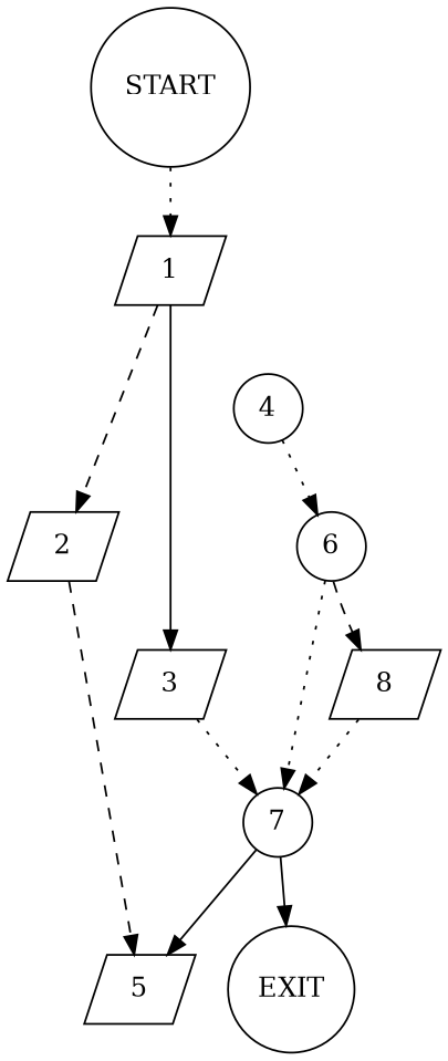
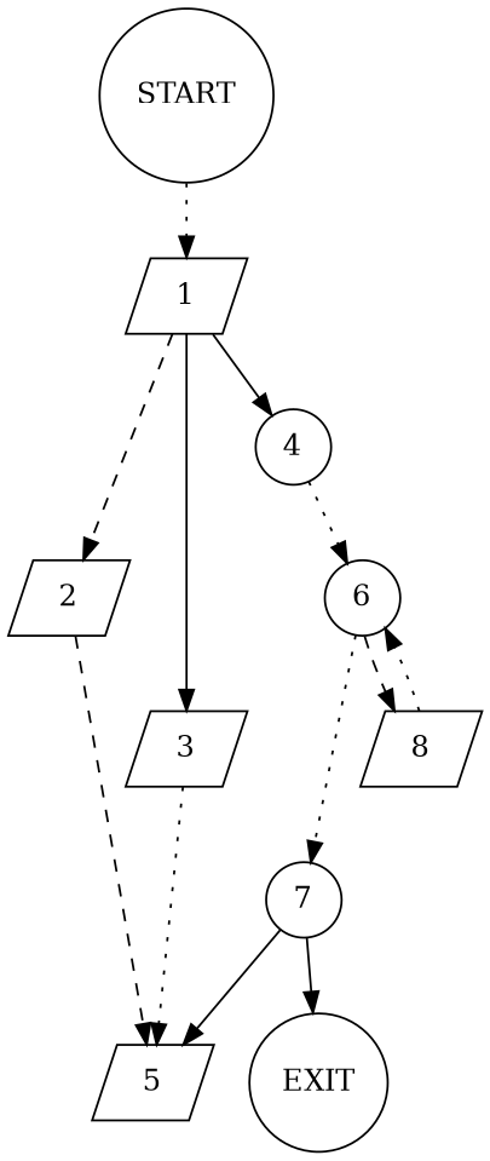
  digraph {
    node [shape=circle]
    edge [style=dotted]
    n1 [label=START]
    1 [shape=parallelogram]
    2 [shape=parallelogram]
    3 [shape=parallelogram]
    4
    n6 [label=EXIT]
    5 [shape=parallelogram]
    6
    7
    8 [shape=parallelogram]
    n1 -> 1
    1 -> 2 [style=dashed]
    1 -> 3 [style=solid]
+   1 -> 4 [style=solid]
    2 -> 5 [style=dashed]
-   3 -> 7
+   3 -> 5
    4 -> 6
    6 -> 7
    6 -> 8 [style=dashed]
    7 -> n6 [style=solid]
    7 -> 5 [style=solid]
-   8 -> 7
+   8 -> 6
  }
